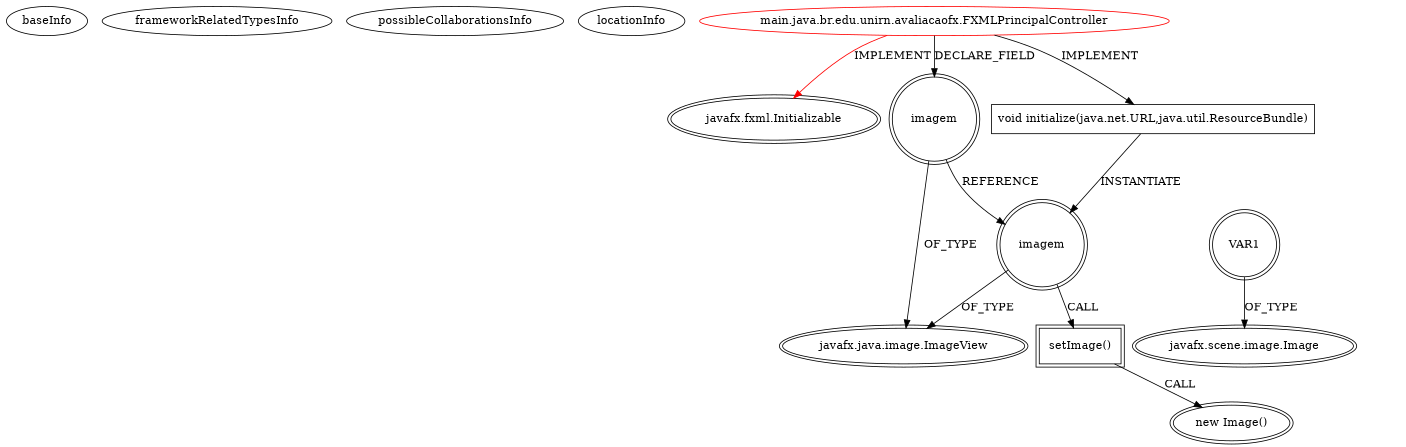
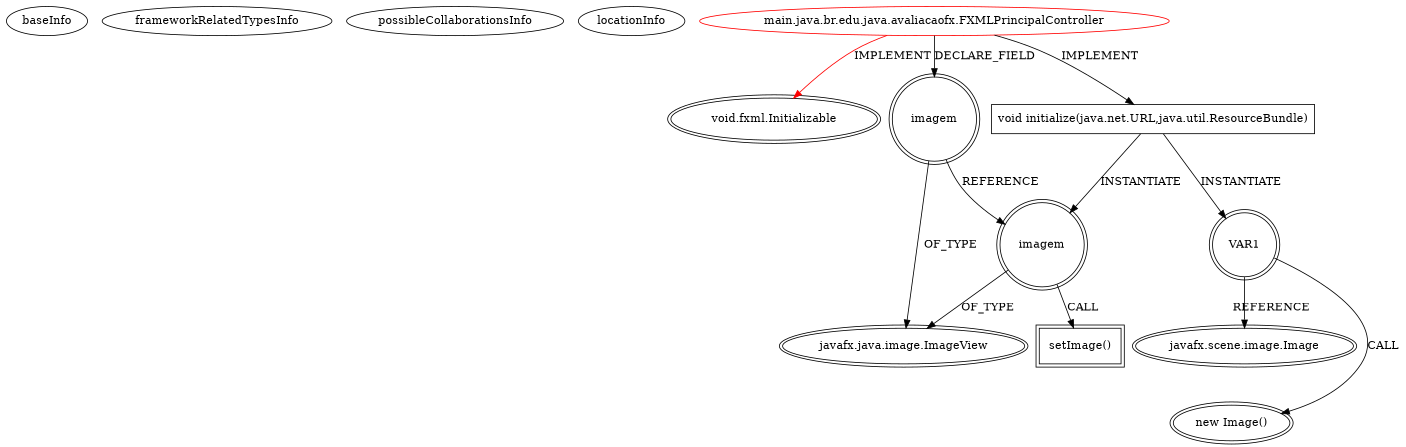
  digraph {
    node [isFrameworkType=true peripheries=2]
    baseInfo [category=extension_graph graphId=1869 isAnonymous=false possibleRelation=false isFrameworkType="" peripheries=""]
    frameworkRelatedTypesInfo [0="javafx.fxml.Initializable" isFrameworkType="" peripheries=""]
    possibleCollaborationsInfo [isFrameworkType="" peripheries=""]
    locationInfo [contextSignature=FXMLPrincipalController filePath="/andersonolisilva-exemplo_jfx/exemplo_jfx-master/src/main/java/br/edu/unirn/avaliacaofx/FXMLPrincipalController.java" graphId=1869 projectName="andersonolisilva-exemplo_jfx" isFrameworkType="" peripheries=""]
-   n5 [color=red isFrameworkType=false label="main.java.br.edu.unirn.avaliacaofx.FXMLPrincipalController" vertexType=ROOT_CLIENT_CLASS_DECLARATION peripheries=""]
-   n6 [label="javafx.fxml.Initializable" vertexType=FRAMEWORK_INTERFACE_TYPE]
+   n5 [color=red isFrameworkType=false label="main.java.br.edu.java.avaliacaofx.FXMLPrincipalController" vertexType=ROOT_CLIENT_CLASS_DECLARATION peripheries=""]
+   n6 [label="void.fxml.Initializable" vertexType=FRAMEWORK_INTERFACE_TYPE]
    n7 [label=imagem shape=circle vertexType=FIELD_DECLARATION]
    n8 [isFrameworkType=false label="void initialize(java.net.URL,java.util.ResourceBundle)" shape=box vertexType=OVERRIDING_METHOD_DECLARATION peripheries=""]
    n9 [label="javafx.java.image.ImageView" vertexType=FRAMEWORK_CLASS_TYPE]
    n10 [label=imagem shape=circle vertexType=VARIABLE_EXPRESION]
    n11 [label=VAR1 shape=circle vertexType=VARIABLE_EXPRESION]
    n12 [label="setImage()" shape=box vertexType=INSIDE_CALL]
    n13 [label="javafx.scene.image.Image" vertexType=FRAMEWORK_CLASS_TYPE]
    n14 [label="new Image()" vertexType=CONSTRUCTOR_CALL]
    n5 -> n6 [color=red label=IMPLEMENT]
    n5 -> n7 [label=DECLARE_FIELD]
    n5 -> n8 [label=IMPLEMENT]
    n7 -> n9 [label=OF_TYPE]
    n7 -> n10 [label=REFERENCE]
    n8 -> n10 [label=INSTANTIATE]
+   n8 -> n11 [label=INSTANTIATE]
    n10 -> n9 [label=OF_TYPE]
    n10 -> n12 [label=CALL]
-   n11 -> n13 [label=OF_TYPE]
-   n12 -> n14 [label=CALL]
+   n11 -> n13 [label=REFERENCE]
+   n11 -> n14 [label=CALL]
  }
